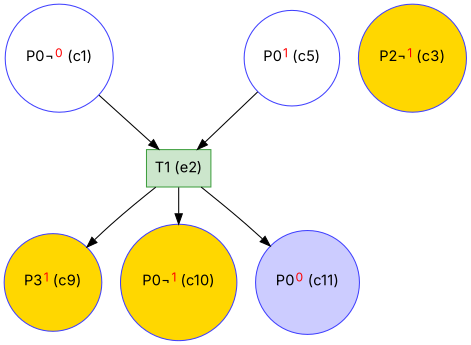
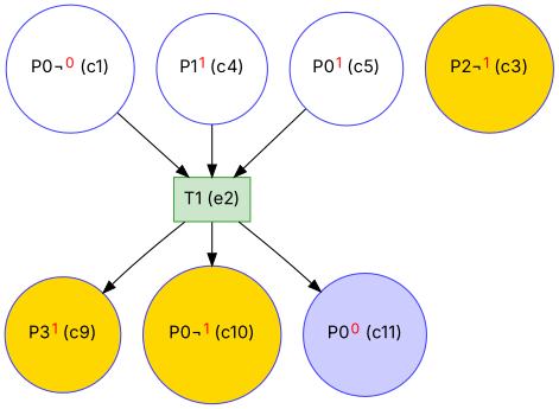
  digraph {
    fontname=Inter
    node [color="#4040ff" fillcolor=transparent fontname=Inter shape=circle style=filled]
    edge [fontname=Inter]
    n1 [label=<P0¬<FONT COLOR="red"><SUP>0</SUP></FONT>&nbsp;(c1)>]
    n2 [color="#409f40" fillcolor="#cce6cc" label="T1 (e2)" shape=box]
    n3 [fillcolor=gold label=<P3<FONT COLOR="red"><SUP>1</SUP></FONT>&nbsp;(c9)>]
    n4 [fillcolor=gold label=<P0¬<FONT COLOR="red"><SUP>1</SUP></FONT>&nbsp;(c10)>]
    n5 [fillcolor="#ccccff" label=<P0<FONT COLOR="red"><SUP>0</SUP></FONT>&nbsp;(c11)>]
+   n6 [label=<P1<FONT COLOR="red"><SUP>1</SUP></FONT>&nbsp;(c4)>]
    n7 [label=<P0<FONT COLOR="red"><SUP>1</SUP></FONT>&nbsp;(c5)>]
    n8 [fillcolor=gold label=<P2¬<FONT COLOR="red"><SUP>1</SUP></FONT>&nbsp;(c3)>]
    n1 -> n2
    n2 -> n3
    n2 -> n4
    n2 -> n5
+   n6 -> n2
    n7 -> n2
  }
